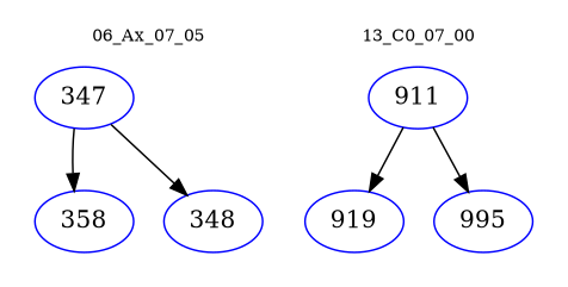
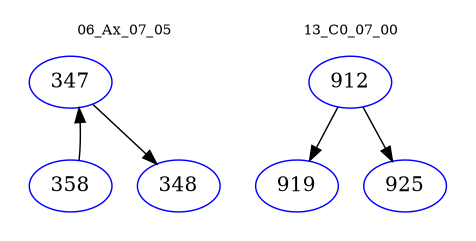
  digraph {
    node [color=blue]
    edge [color=black]
    n1 [label=347]
    n2 [label=358]
    n3 [label=348]
-   n4 [label=911]
+   n4 [label=912]
    n5 [label=919]
-   n6 [label=995]
+   n6 [label=925]
    subgraph cluster_1 {
      color=white
      fontsize=10
      label="06_Ax_07_05"
      n1
      n2
      n3
    }
    subgraph cluster_2 {
      color=white
      fontsize=10
      label="13_C0_07_00"
      n4
      n5
      n6
    }
-   n1 -> n2
+   n2 -> n1
    n1 -> n3
    n4 -> n5
    n4 -> n6
  }
